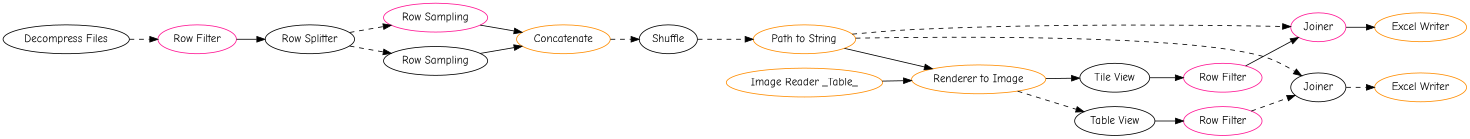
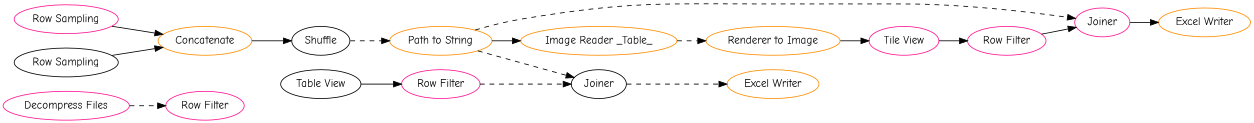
  digraph {
    fontname="Comic Neue"
    rankdir=LR
    node [color=deeppink fontname="Comic Neue"]
    edge [fontname="Comic Neue" style=dashed]
    n1 [label="Row Filter"]
-   n2 [color=black label="Row Splitter"]
    n3 [label="Row Sampling"]
    n4 [color=black label="Row Sampling"]
    n5 [color=darkorange label="Image Reader _Table_"]
    n6 [color=darkorange label="Renderer to Image"]
    n7 [color=black label="Table View"]
-   n8 [color=black label="Tile View"]
+   n8 [label="Tile View"]
    n9 [color=darkorange label="Path to String"]
    n10 [color=black label=Joiner]
    n11 [label=Joiner]
    n12 [color=darkorange label="Excel Writer"]
    n13 [color=darkorange label="Excel Writer"]
    n14 [label="Row Filter"]
    n15 [label="Row Filter"]
    n16 [color=black label=Shuffle]
    n17 [color=darkorange label=Concatenate]
-   n18 [color=black label="Decompress Files"]
-   n1 -> n2 [style=solid]
-   n2 -> n3
-   n2 -> n4
+   n18 [label="Decompress Files"]
    n3 -> n17 [style=solid]
    n4 -> n17 [style=solid]
-   n5 -> n6 [style=solid]
-   n6 -> n7
+   n5 -> n6
    n6 -> n8 [style=solid]
    n7 -> n14 [style=solid]
    n8 -> n15 [style=solid]
-   n9 -> n6 [style=solid]
+   n9 -> n5 [style=solid]
    n9 -> n10
    n9 -> n11
    n10 -> n12
    n11 -> n13 [style=solid]
    n14 -> n10
    n15 -> n11 [style=solid]
    n16 -> n9
-   n17 -> n16
+   n17 -> n16 [style=solid]
    n18 -> n1
  }
